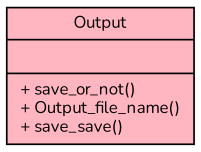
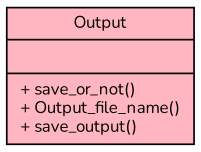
  digraph {
    fontname=Nunito
-   n1 [color=black fillcolor=lightpink fontcolor=black fontname=Nunito fontsize=10 height=0.2 label="{Output\n||+ save_or_not()\l+ Output_file_name()\l+ save_save()\l}" shape=record style=filled width=0.4]
+   n1 [color=black fillcolor=lightpink fontcolor=black fontname=Nunito fontsize=10 height=0.2 label="{Output\n||+ save_or_not()\l+ Output_file_name()\l+ save_output()\l}" shape=record style=filled width=0.4]
  }
